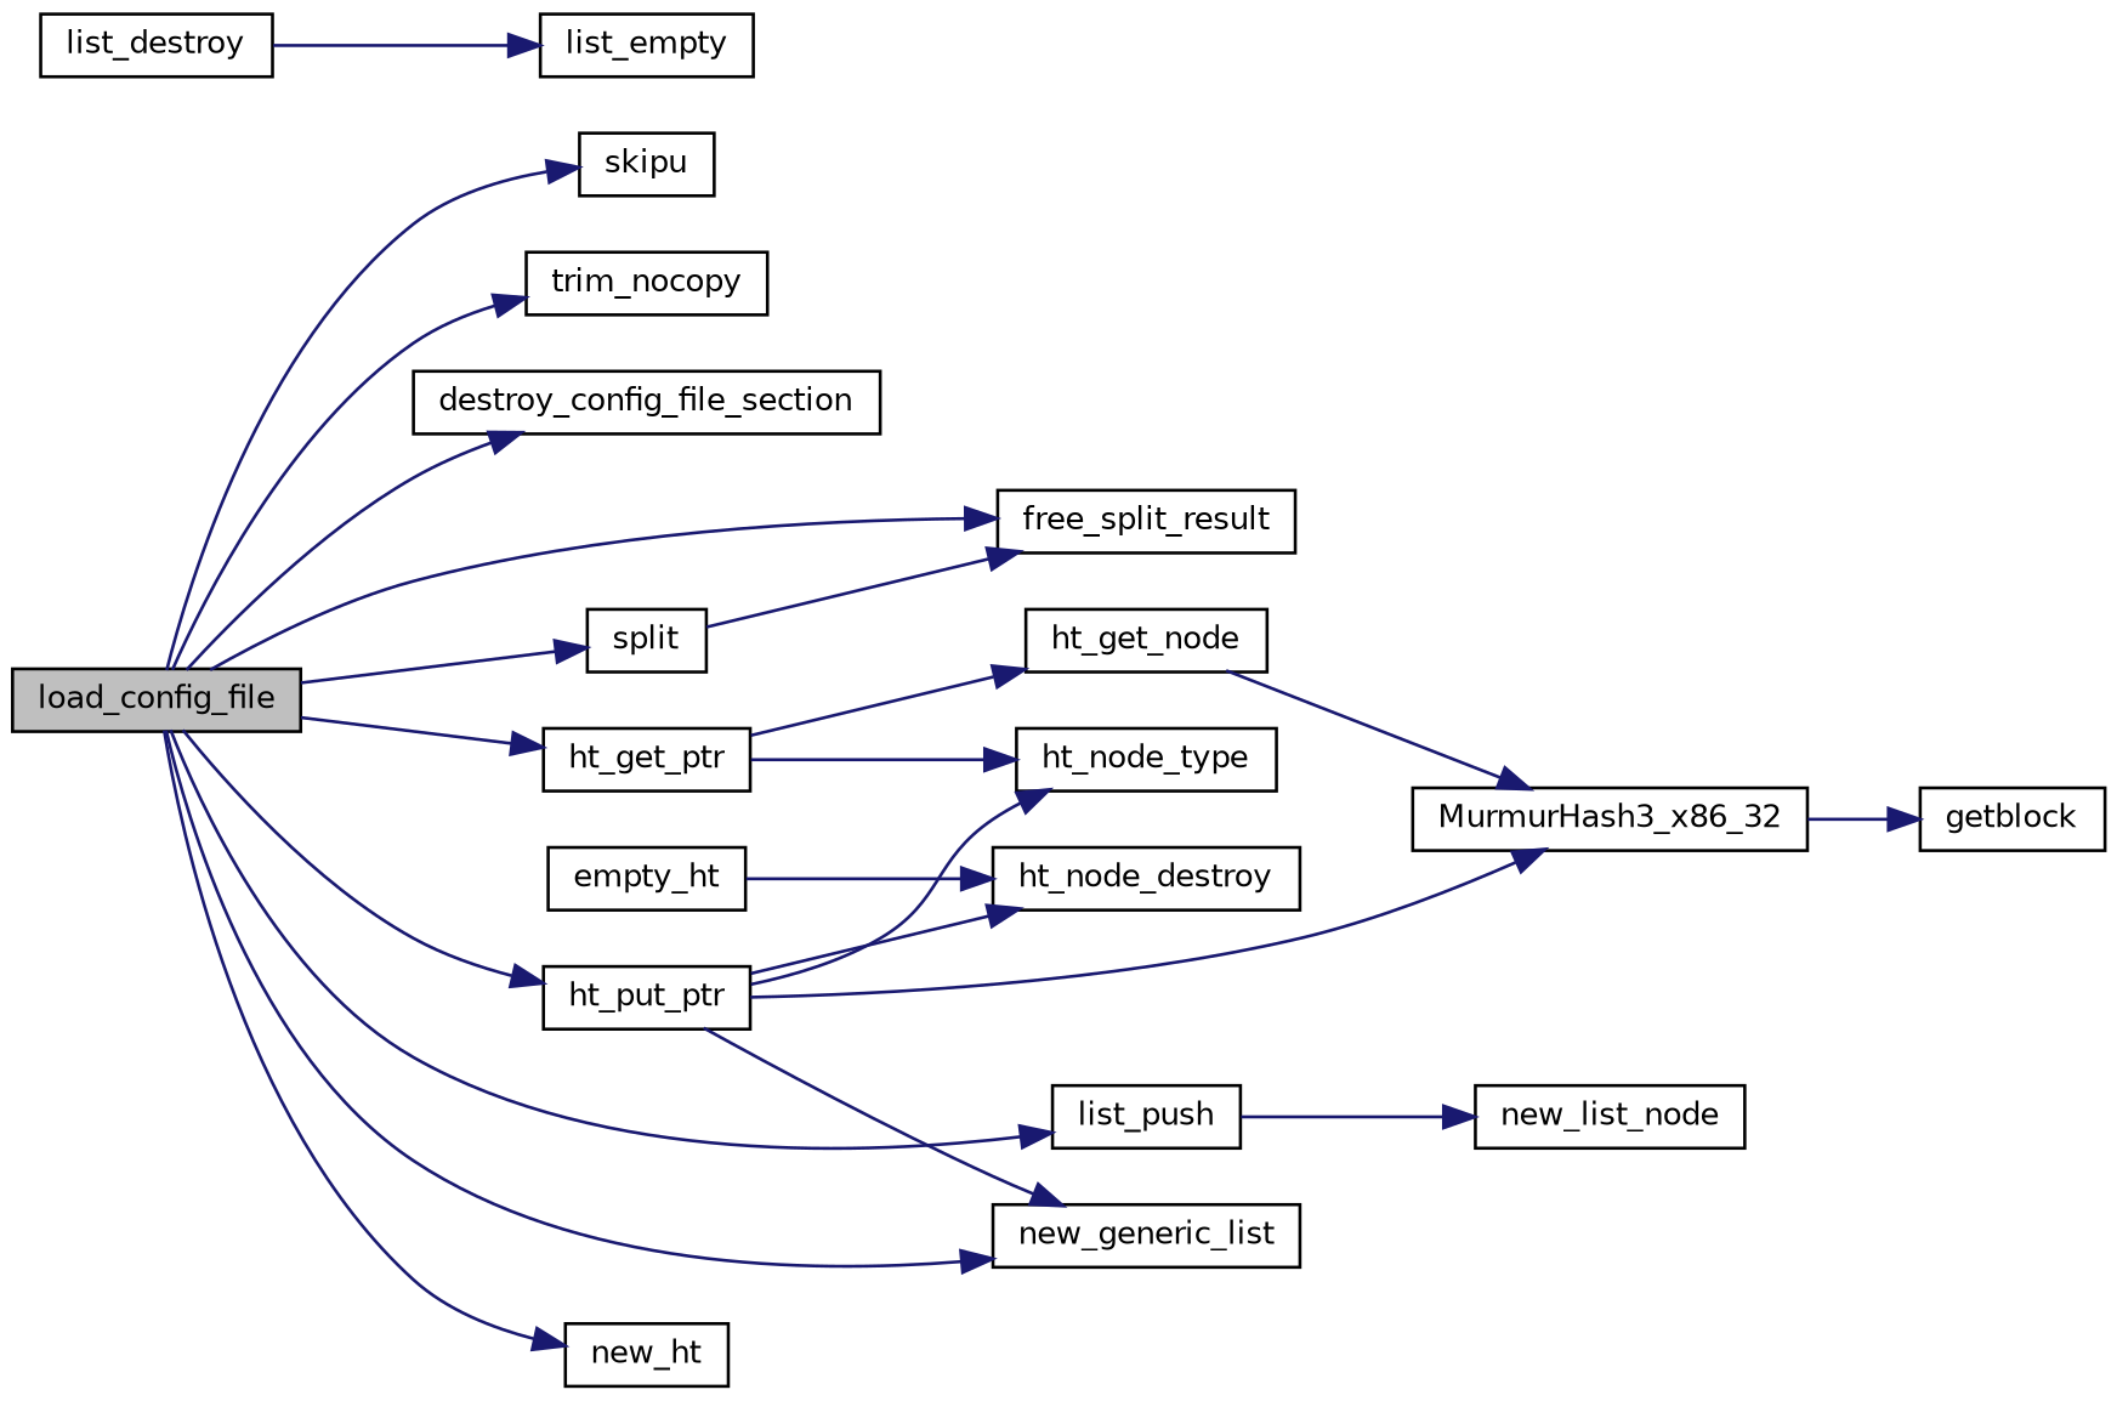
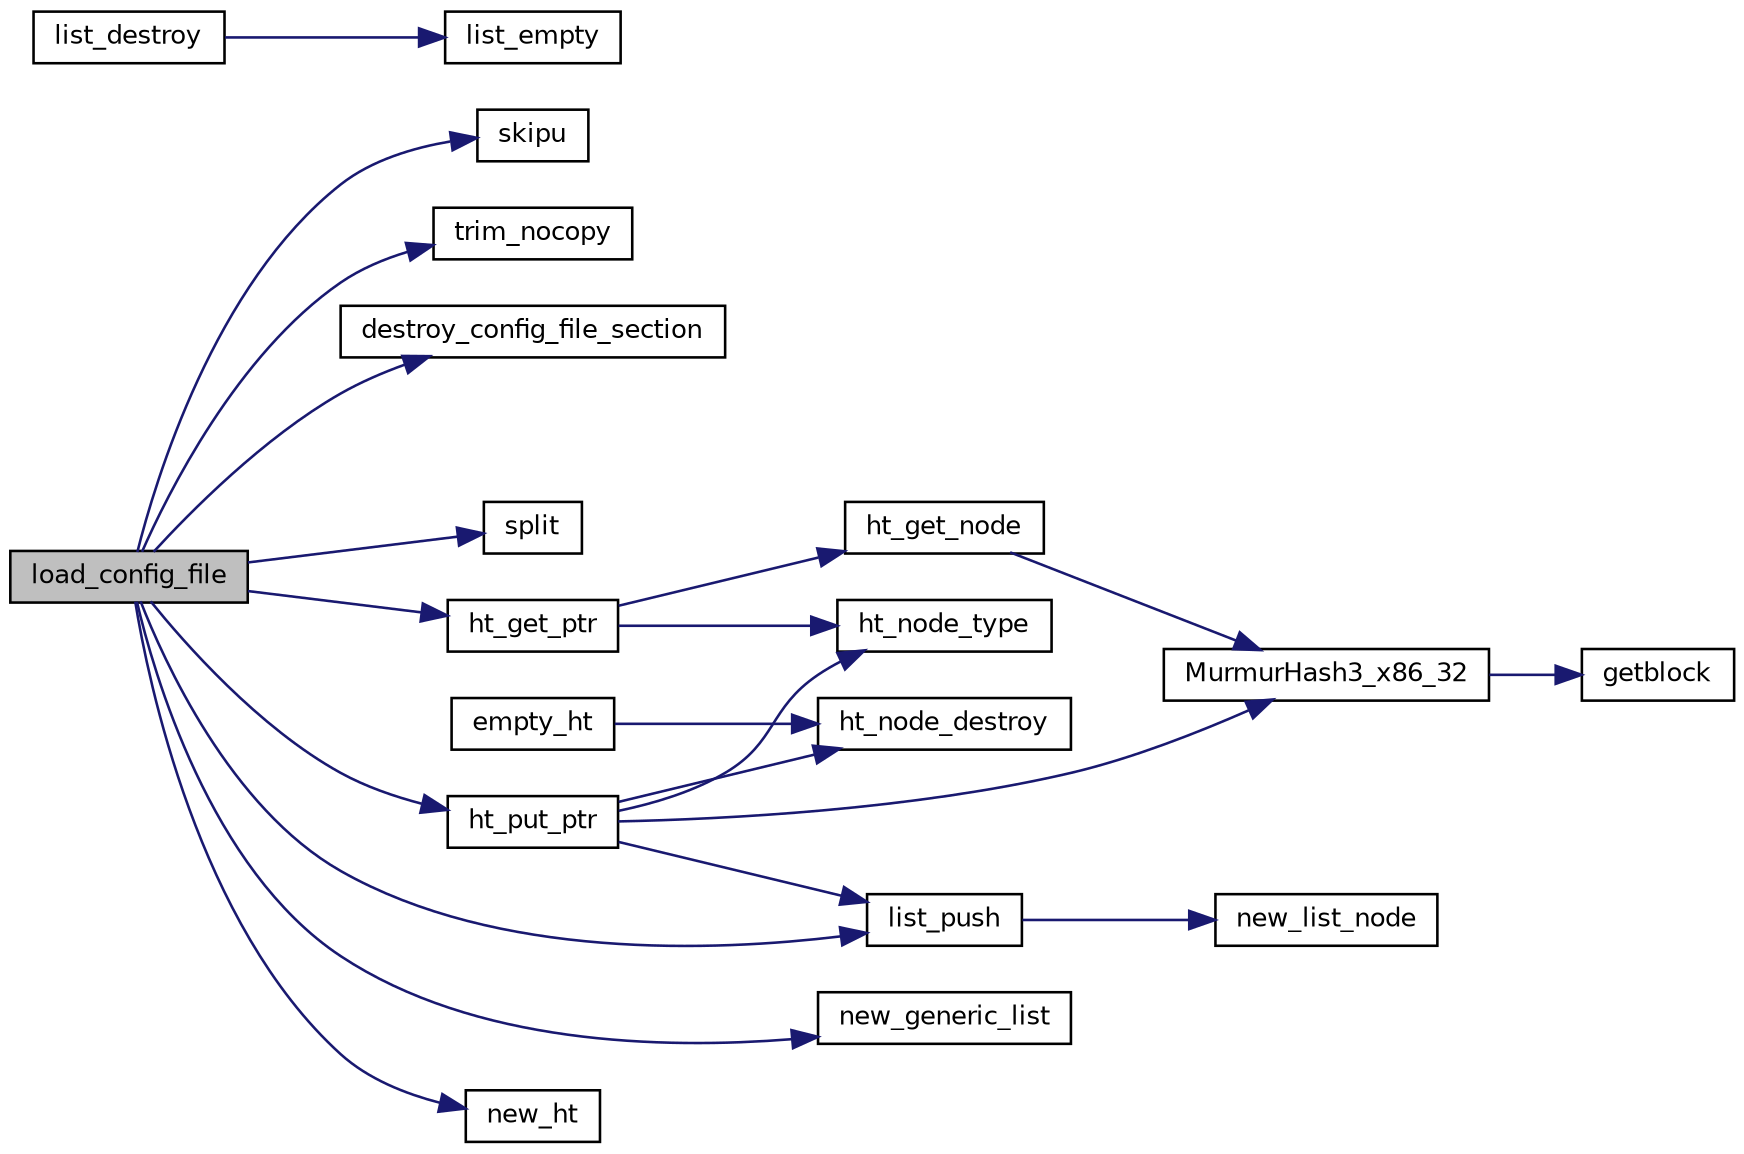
  digraph {
    rankdir=LR
    node [color=black fillcolor=white fontname=Helvetica fontsize=10 shape=record style=filled]
    edge [color=midnightblue fontname=Helvetica fontsize=10 labelfontname=Helvetica labelfontsize=10 style=solid]
    n1 [fillcolor=grey75 fontcolor=black height=0.2 label=load_config_file width=0.4]
    n2 [height=0.2 label=destroy_config_file_section width=0.4]
-   n3 [height=0.2 label=free_split_result width=0.4]
    n4 [height=0.2 label=ht_get_ptr width=0.4]
    n5 [height=0.2 label=ht_put_ptr width=0.4]
    n6 [height=0.2 label=list_push width=0.4]
    n7 [height=0.2 label=new_generic_list width=0.4]
    n8 [height=0.2 label=new_ht width=0.4]
    n9 [height=0.2 label=skipu width=0.4]
    n10 [height=0.2 label=split width=0.4]
    n11 [height=0.2 label=trim_nocopy width=0.4]
    n12 [height=0.2 label=ht_get_node width=0.4]
    n13 [height=0.2 label=ht_node_type width=0.4]
    n14 [height=0.2 label=ht_node_destroy width=0.4]
    n15 [height=0.2 label=MurmurHash3_x86_32 width=0.4]
    n16 [height=0.2 label=new_list_node width=0.4]
    n17 [height=0.2 label=empty_ht width=0.4]
    n18 [height=0.2 label=list_destroy width=0.4]
    n19 [height=0.2 label=list_empty width=0.4]
    n20 [height=0.2 label=getblock width=0.4]
    n1 -> n2
-   n1 -> n3
    n1 -> n4
    n1 -> n5
    n1 -> n6
    n1 -> n7
    n1 -> n8
    n1 -> n9
    n1 -> n10
    n1 -> n11
    n4 -> n12
    n4 -> n13
-   n5 -> n7
+   n5 -> n6
    n5 -> n13
    n5 -> n14
    n5 -> n15
    n6 -> n16
-   n10 -> n3
    n12 -> n15
    n15 -> n20
    n17 -> n14
    n18 -> n19
  }
